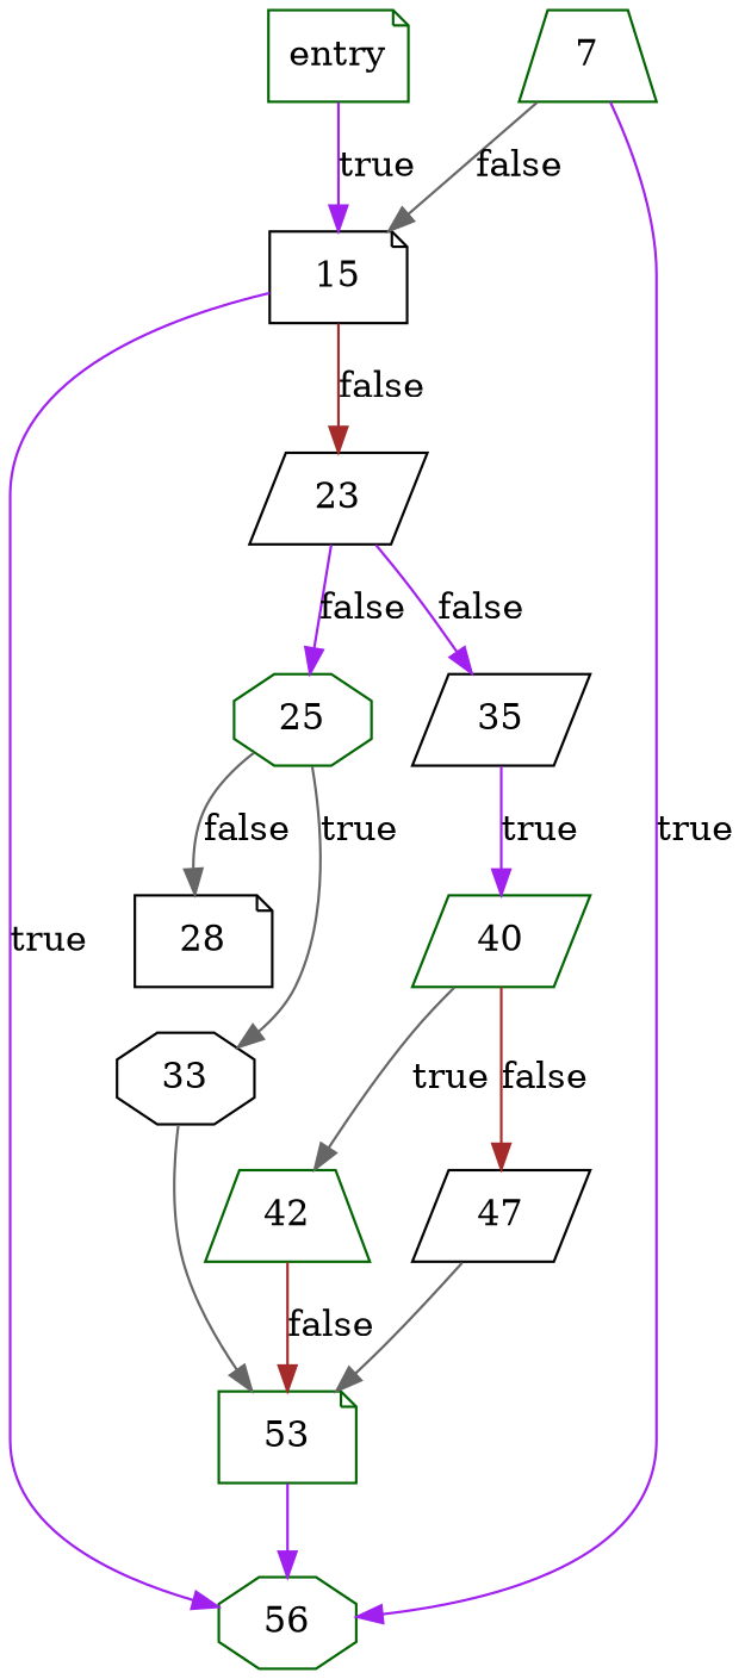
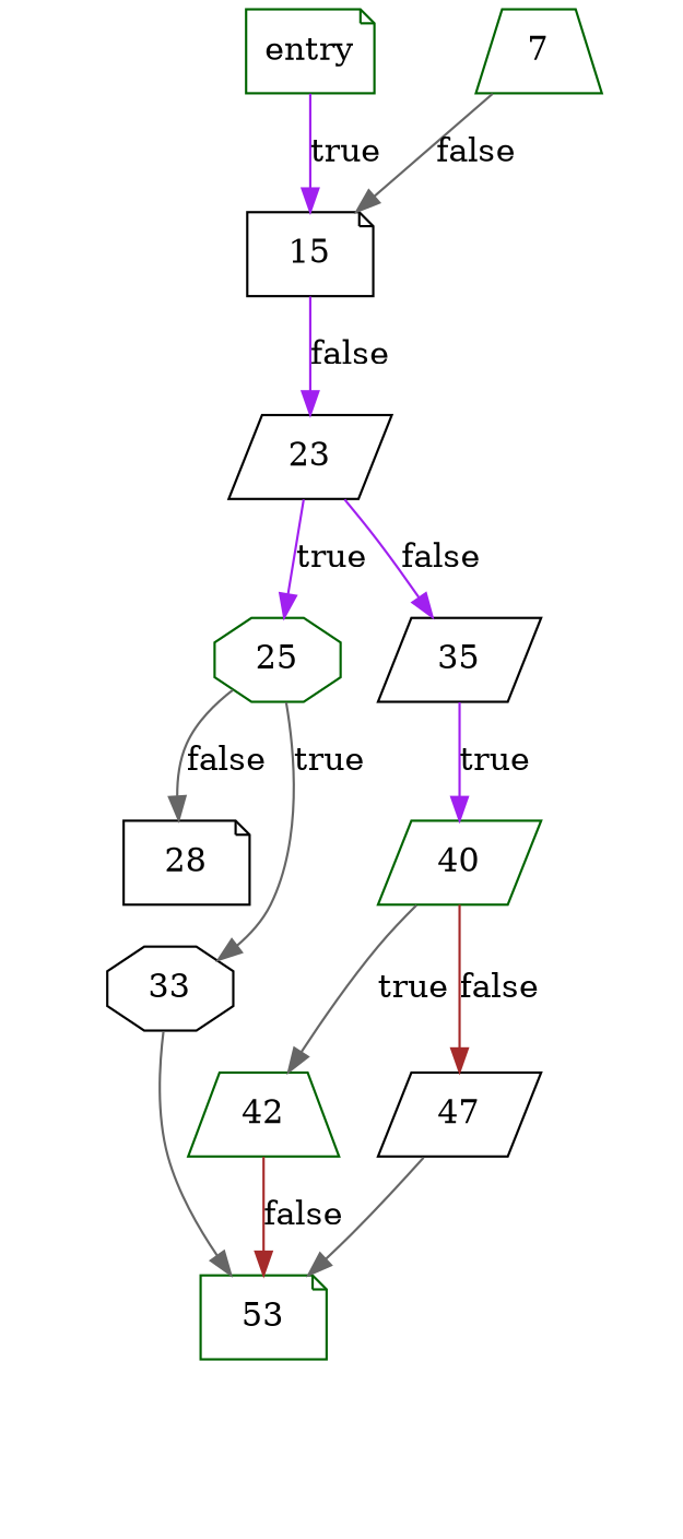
  digraph {
    node [color=darkgreen shape=note]
    edge [color=purple]
    n1 [label=entry]
    15 [color=black]
    7 [shape=trapezium]
-   56 [shape=octagon]
    23 [color=black shape=parallelogram]
    25 [shape=octagon]
    35 [color=black shape=parallelogram]
    28 [color=black]
    33 [color=black shape=octagon]
    40 [shape=parallelogram]
    53
    42 [shape=trapezium]
    47 [color=black shape=parallelogram]
    n1 -> 15 [label=true]
-   15 -> 56 [label=true]
-   15 -> 23 [color=brown label=false]
+   15 -> 23 [label=false]
    7 -> 15 [color=gray40 label=false]
-   7 -> 56 [label=true]
-   23 -> 25 [label=false]
+   23 -> 25 [label=true]
    23 -> 35 [label=false]
    25 -> 28 [color=gray40 label=false]
    25 -> 33 [color=gray40 label=true]
    35 -> 40 [label=true]
    33 -> 53 [color=gray40]
    40 -> 42 [color=gray40 label=true]
    40 -> 47 [color=brown label=false]
-   53 -> 56
    42 -> 53 [color=brown label=false]
    47 -> 53 [color=gray40]
  }
